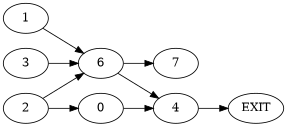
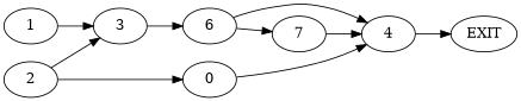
  digraph {
    rankdir=LR
    1
    3
    n3 [label=EXIT]
    n4 [label=0]
    2
    6
    4
    7
-   1 -> 6
+   1 -> 3
    3 -> 6
    n4 -> 4
    2 -> n4
-   2 -> 6
+   2 -> 3
    6 -> 4
    6 -> 7
    4 -> n3
+   7 -> 4
  }
